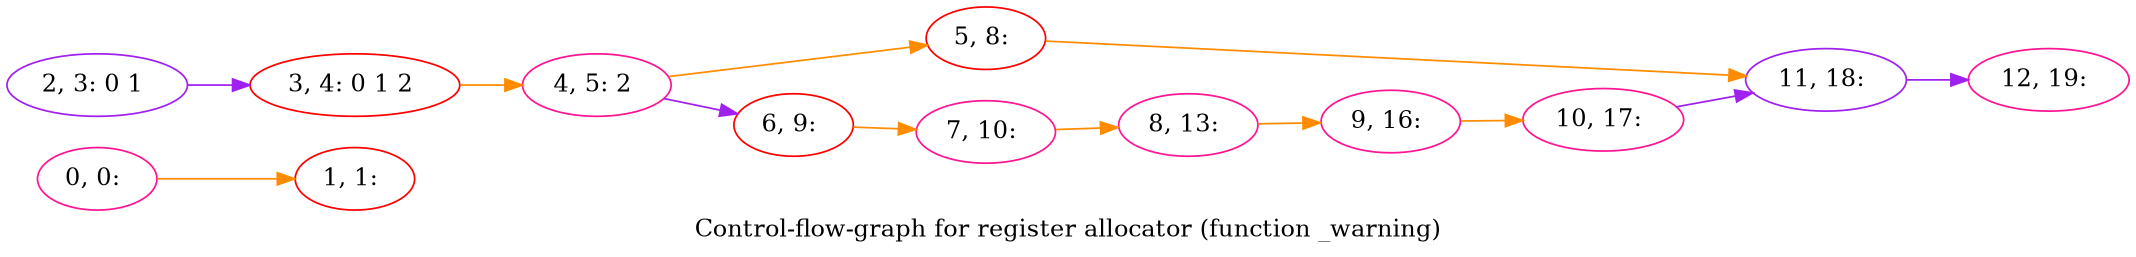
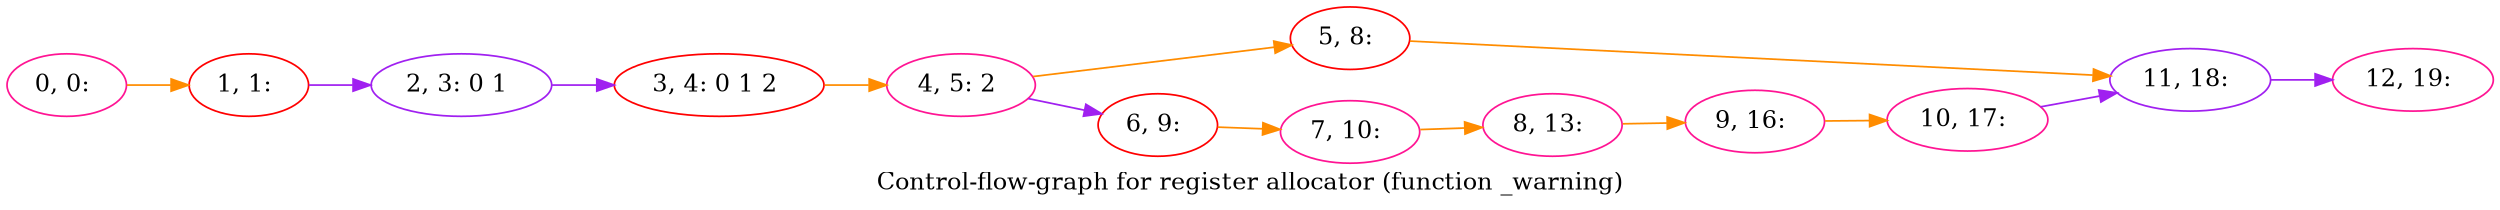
  digraph {
    label="Control-flow-graph for register allocator (function _warning)"
    rankdir=LR
    node [color=deeppink]
    edge [color=darkorange]
    n1 [label="0, 0: "]
    n2 [color=red label="1, 1: "]
    n3 [color=purple label="2, 3: 0 1 "]
    n4 [color=red label="3, 4: 0 1 2 "]
    n5 [label="4, 5: 2 "]
    n6 [color=red label="5, 8: "]
    n7 [color=red label="6, 9: "]
    n8 [color=purple label="11, 18: "]
    n9 [label="7, 10: "]
    n10 [label="12, 19: "]
    n11 [label="8, 13: "]
    n12 [label="9, 16: "]
    n13 [label="10, 17: "]
    n1 -> n2
+   n2 -> n3 [color=purple]
    n3 -> n4 [color=purple]
    n4 -> n5
    n5 -> n6
    n5 -> n7 [color=purple]
    n6 -> n8
    n7 -> n9
    n8 -> n10 [color=purple]
    n9 -> n11
    n11 -> n12
    n12 -> n13
    n13 -> n8 [color=purple]
  }
